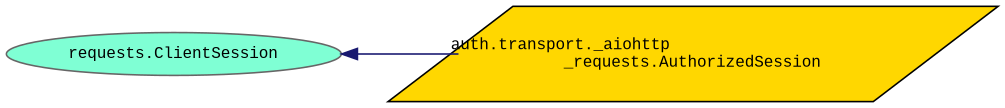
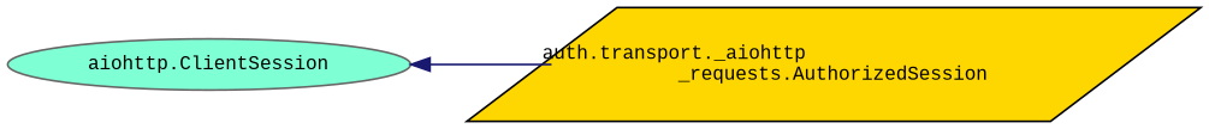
  digraph {
    rankdir=LR
    fontname="Liberation Mono"
    node [fontname="Liberation Mono" fontsize=10 style=filled]
-   n1 [color=gray40 fillcolor=aquamarine height=0.2 label="requests.ClientSession" shape=ellipse width=0.4]
+   n1 [color=gray40 fillcolor=aquamarine height=0.2 label="aiohttp.ClientSession" shape=ellipse width=0.4]
    n2 [color=black fillcolor=gold height=0.2 label="auth.transport._aiohttp\l_requests.AuthorizedSession" shape=parallelogram width=0.4]
    n1 -> n2 [color=midnightblue dir=back fontname="Liberation Mono" fontsize=10 labelfontname=Helvetica labelfontsize=10 style=solid]
  }
